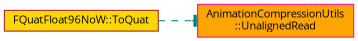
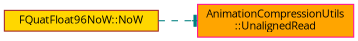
  digraph {
    rankdir=LR
    fontname="Open Sans"
    node [fontname="Open Sans" fontsize=10 shape=box style=filled]
-   n1 [color=brown fillcolor=gold fontcolor=black height=0.2 label="FQuatFloat96NoW::ToQuat" width=0.4]
+   n1 [color=brown fillcolor=gold fontcolor=black height=0.2 label="FQuatFloat96NoW::NoW" width=0.4]
    n2 [color=deeppink fillcolor=orange height=0.2 label="AnimationCompressionUtils\l::UnalignedRead" width=0.4]
    n1 -> n2 [color=teal fontname="Open Sans" fontsize=10 labelfontname=Helvetica labelfontsize=10 style=dashed arrowhead=tee]
  }
